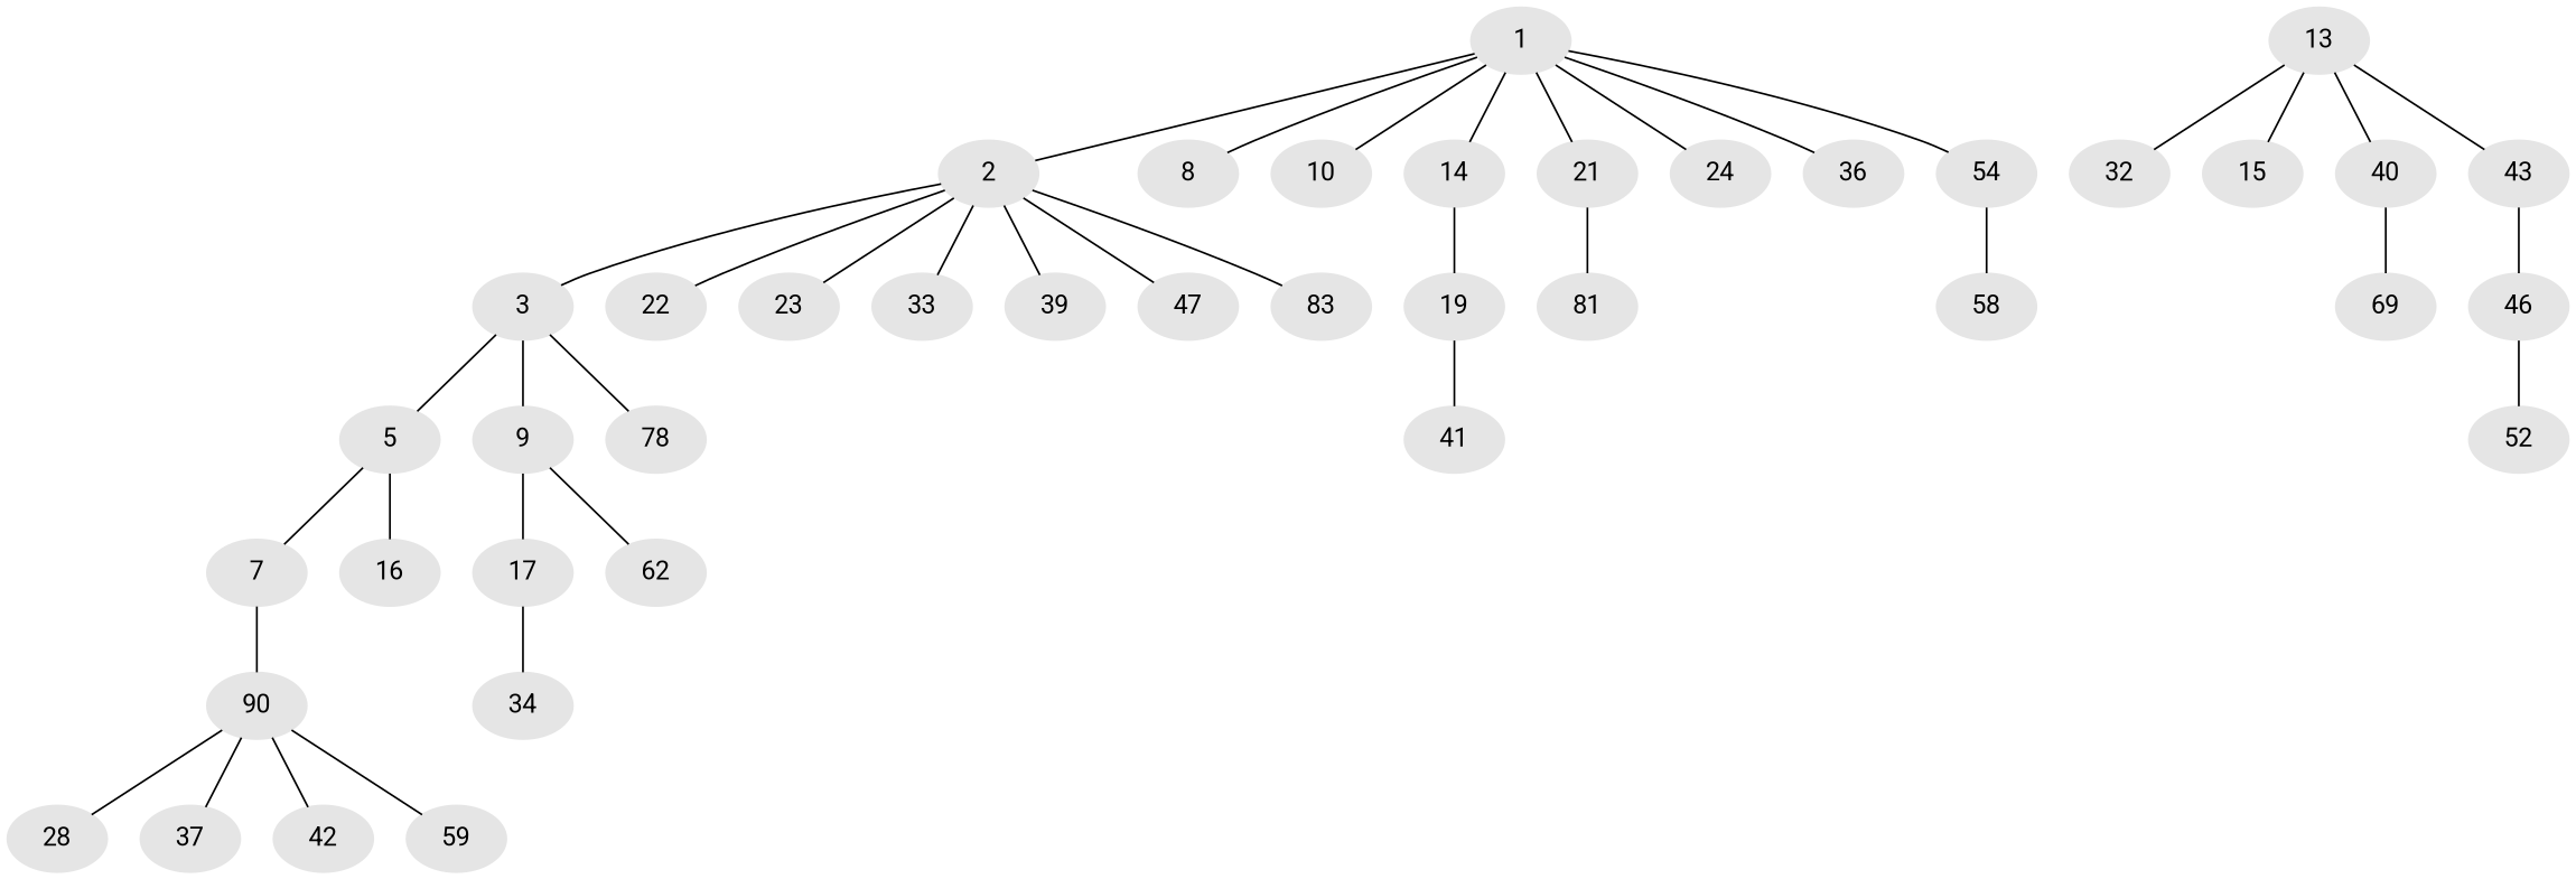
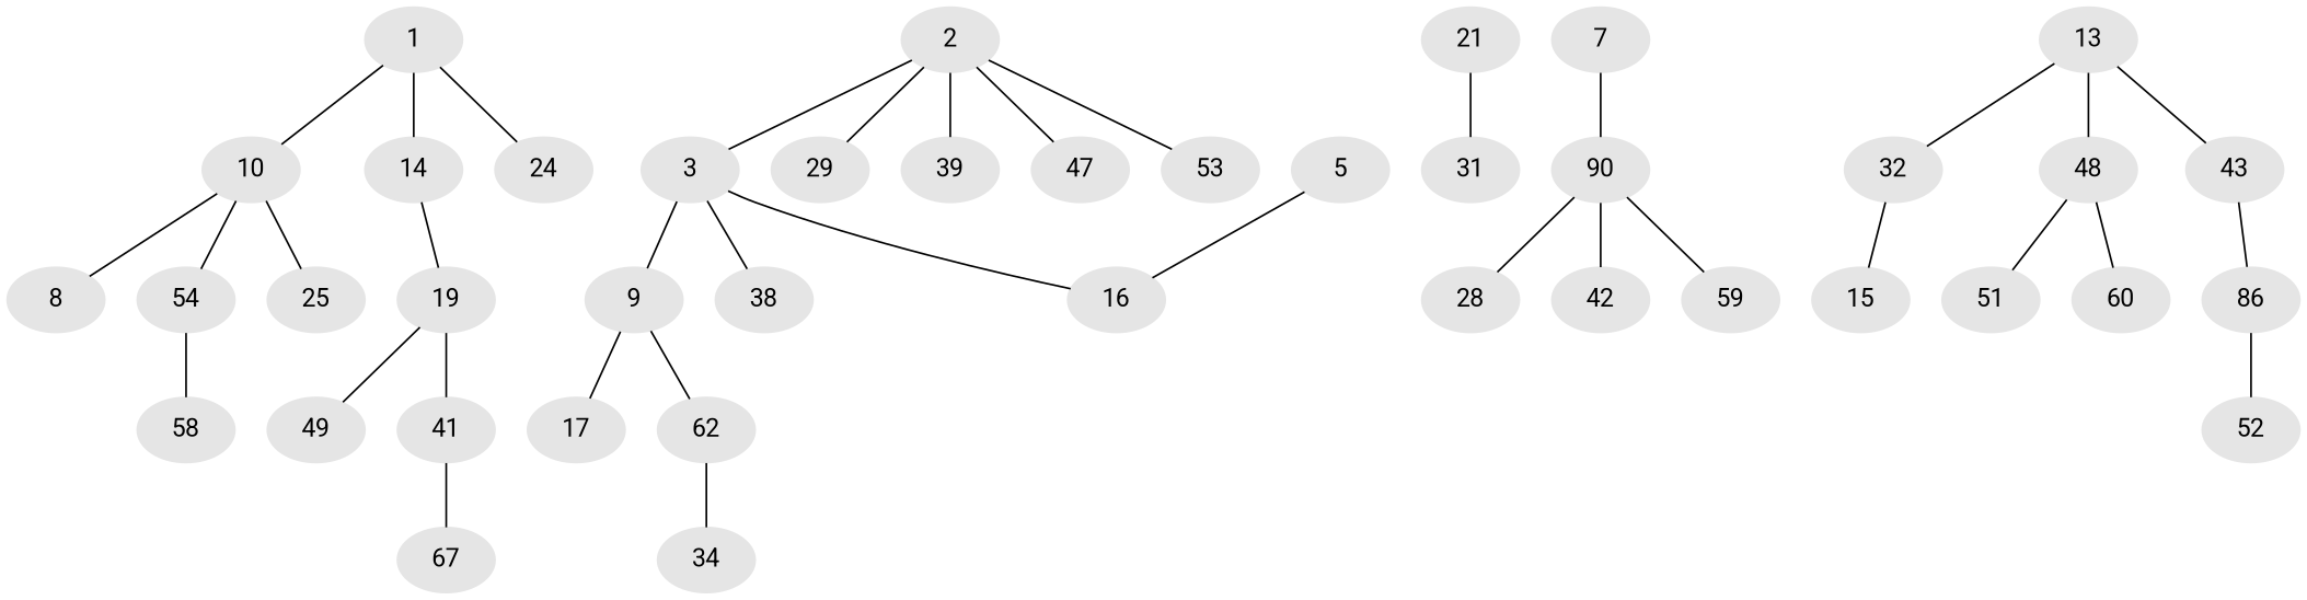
  graph {
    fontname=Roboto
    node [color=gray90 fontname=Roboto style=filled]
    edge [fontname=Roboto]
    1 [super="+4"]
    2 [super="+11"]
    8
    10 [super="+15"]
    14
    21
    24
-   36 [super="+55"]
    54 [super="+56"]
    3 [super="+18"]
-   22
-   23
-   33
+   23 [label=29]
    39
    47
-   53 [label=83]
+   53
+   25
    19 [super="+63"]
-   31 [super="+48" label=81]
+   31 [super="+48"]
    58
    5 [super="+6"]
    9 [super="+30"]
-   38 [super="+45" label=78]
+   38 [super="+45"]
    7 [super="+12"]
    16
    17
    62
    n28 [label=90 super="+27"]
    28
-   37 [super="+50"]
    42 [super="+57"]
    59 [super="+64"]
    13 [super="+29"]
    32
    n35 [label=15]
-   40 [super="+44"]
+   40 [super="+44" label=48]
    43
    34
-   60 [label=69]
-   46 [super="+65"]
+   51
+   60
+   46 [super="+65" label=86]
+   49
    41 [super="+61"]
+   67
    52
-   1 -- 2
-   1 -- 8
+   10 -- 8
    1 -- 10
    1 -- 14
-   1 -- 21
    1 -- 24
-   1 -- 36
-   1 -- 54
+   10 -- 54
    2 -- 3
-   2 -- 22
    2 -- 23
-   2 -- 33
    2 -- 39
    2 -- 47
    2 -- 53
+   10 -- 25
    14 -- 19
    21 -- 31
    54 -- 58
-   3 -- 5
+   3 -- 16
    3 -- 9
    3 -- 38
+   19 -- 49
    19 -- 41
-   5 -- 7
    5 -- 16
    9 -- 17
    9 -- 62
    7 -- n28
-   17 -- 34
+   62 -- 34
    n28 -- 28
-   n28 -- 37
    n28 -- 42
    n28 -- 59
    13 -- 32
-   13 -- n35
+   32 -- n35
    13 -- 40
    13 -- 43
+   40 -- 51
    40 -- 60
    43 -- 46
    46 -- 52
+   41 -- 67
  }
